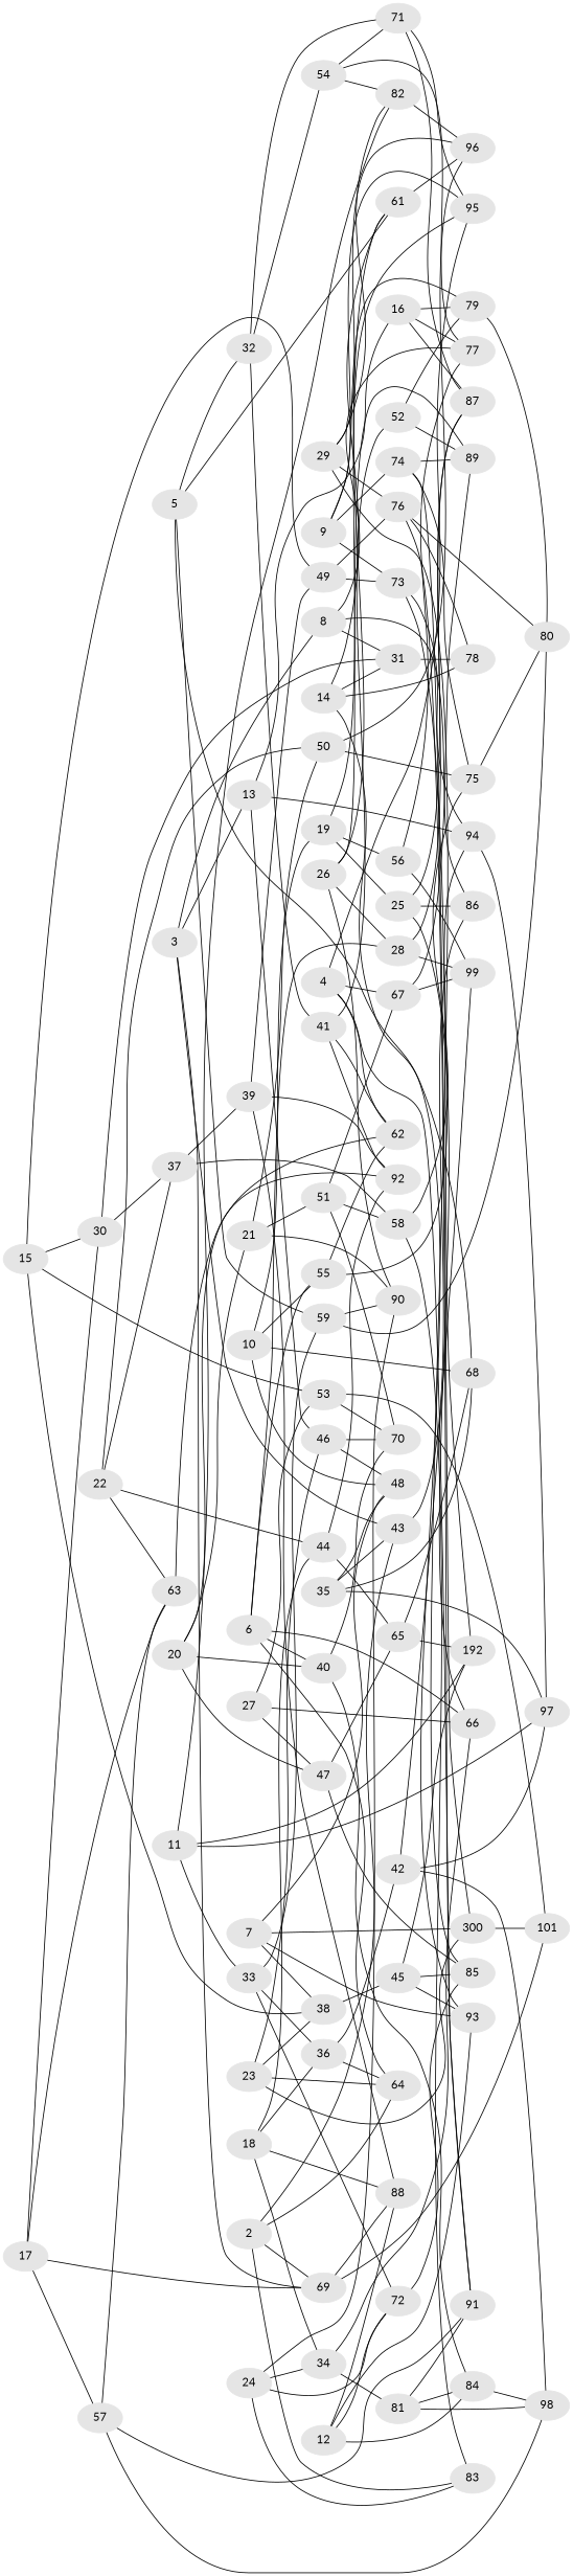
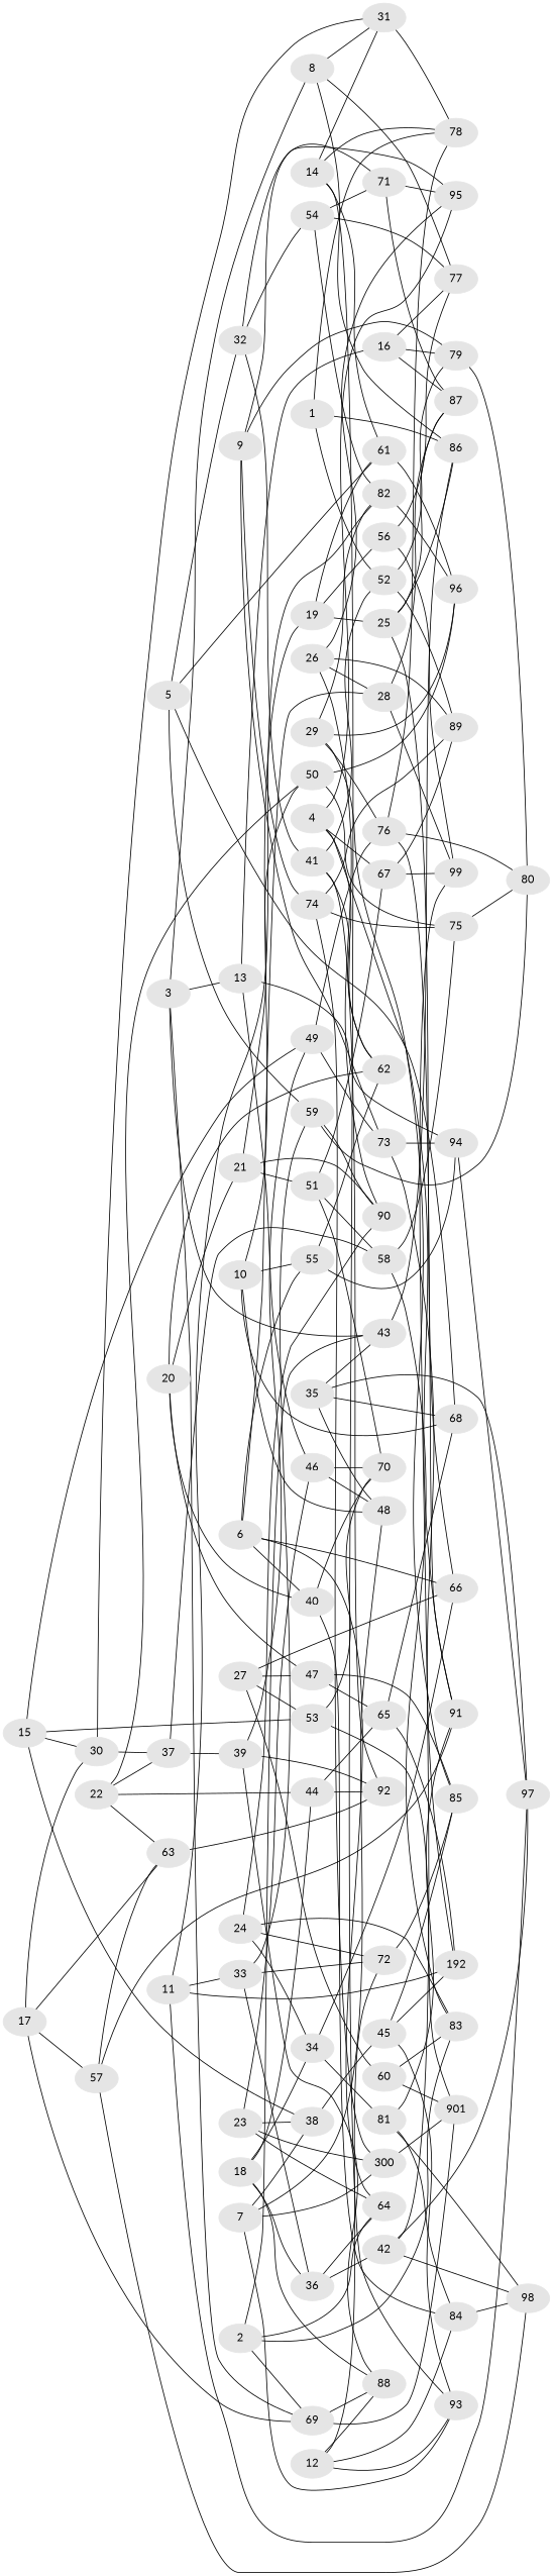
  graph {
    fontname=Lato
    rankdir=LR
    node [color=gray90 fontname=Lato style=filled]
    edge [fontname=Lato]
+   1
    52
    78
    86
    40
    84
    70
    79
    89
    2
    43
    64
    69
    83
    88
-   101
+   101 [label=901]
    3
    8
    13
    31
    77
    16
    46
    94
+   60
    4
    62
    67
    91
    95
    99
    5
    32
    59
    61
    68
    41
    54
    71
    90
    80
    96
    6
    28
    55
    66
    87
    7
    38
    48
    93
    n52 [label=300]
    45
    9
    73
    74
    n57 [label=192]
    75
    10
    19
    25
    56
    11
    33
    82
    97
    72
    36
    12
    85
    98
    14
    15
    30
    49
    53
    37
    76
    17
    57
    63
    92
    18
    34
    44
    81
    42
    65
    20
    21
    47
    50
    51
    58
    22
    39
    23
    24
    26
    27
    29
    35
+   1 -- 52
+   1 -- 78
+   1 -- 86
    52 -- 79
    52 -- 89
    40 -- 84
    40 -- 70
    84 -- 98
    79 -- 80
    2 -- 43
    2 -- 64
    2 -- 69
    2 -- 83
    43 -- 86
    69 -- 88
    69 -- 101
    3 -- 43
    3 -- 69
    3 -- 8
    3 -- 13
    8 -- 86
    8 -- 31
    8 -- 77
    13 -- 16
    13 -- 46
    13 -- 94
    31 -- 78
    16 -- 79
    16 -- 77
    16 -- 87
    46 -- 70
    46 -- 48
    94 -- 97
+   60 -- 83
+   60 -- 101
    4 -- 62
    4 -- 67
    4 -- 91
    4 -- 95
    67 -- 89
    67 -- 99
    5 -- 32
    5 -- 59
    5 -- 61
    5 -- 68
    32 -- 41
    32 -- 54
    32 -- 71
    59 -- 90
    59 -- 80
    61 -- 96
    41 -- 52
    41 -- 62
    41 -- 92
    54 -- 77
    54 -- 71
    54 -- 82
    71 -- 95
    71 -- 87
    6 -- 40
    6 -- 64
    6 -- 28
    6 -- 55
    6 -- 66
    28 -- 99
    28 -- 87
    55 -- 94
    55 -- 62
    7 -- 38
    7 -- 48
    7 -- 93
    7 -- n52
    38 -- 45
    n52 -- 101
    45 -- 93
    45 -- n57
    45 -- 85
    9 -- 79
    9 -- 95
    9 -- 73
    9 -- 74
    73 -- 94
    73 -- n57
    74 -- 89
    74 -- n52
    74 -- 75
    75 -- 80
    10 -- 68
    10 -- 55
    10 -- 48
    10 -- 19
    19 -- 61
    19 -- 25
    19 -- 56
    25 -- 86
    25 -- 66
    25 -- 87
    56 -- 77
    56 -- 99
    11 -- n57
    11 -- 33
    11 -- 82
    11 -- 97
    33 -- 59
    33 -- 72
    33 -- 36
    82 -- 96
    72 -- 85
    36 -- 64
    36 -- 42
    12 -- 84
    12 -- 88
    12 -- 93
    12 -- 72
    14 -- 78
    14 -- 31
    14 -- 61
    14 -- 93
    15 -- 38
    15 -- 30
    15 -- 49
    15 -- 53
    30 -- 31
    30 -- 37
    49 -- 73
    49 -- 76
    53 -- 70
    53 -- 101
    37 -- 58
    37 -- 39
    76 -- 78
    76 -- 91
    76 -- 80
    17 -- 69
    17 -- 30
    17 -- 57
    17 -- 63
    57 -- 91
    57 -- 98
    57 -- 63
    63 -- 92
    18 -- 88
    18 -- 36
    18 -- 34
    18 -- 44
    34 -- 66
    34 -- 81
    44 -- 92
    44 -- 65
    81 -- 84
    81 -- 91
    81 -- 98
    42 -- 99
    42 -- 97
    42 -- 98
    65 -- 68
    65 -- n57
    20 -- 40
    20 -- 62
    20 -- 21
    20 -- 47
    21 -- 90
    21 -- 50
    21 -- 51
    47 -- 85
    47 -- 65
    50 -- 96
    50 -- 75
    51 -- 70
    51 -- 67
    51 -- 58
    58 -- 83
    58 -- 75
    22 -- 37
    22 -- 63
    22 -- 44
    22 -- 50
    39 -- 88
    39 -- 49
    39 -- 92
    23 -- 64
    23 -- 46
    23 -- 38
    23 -- n52
    24 -- 83
    24 -- 90
    24 -- 72
    24 -- 34
    26 -- 89
    26 -- 95
    26 -- 90
    26 -- 28
+   27 -- 60
    27 -- 66
    27 -- 53
    27 -- 47
    29 -- 96
    29 -- 82
    29 -- 85
    29 -- 76
    35 -- 43
    35 -- 68
    35 -- 48
    35 -- 97
  }
